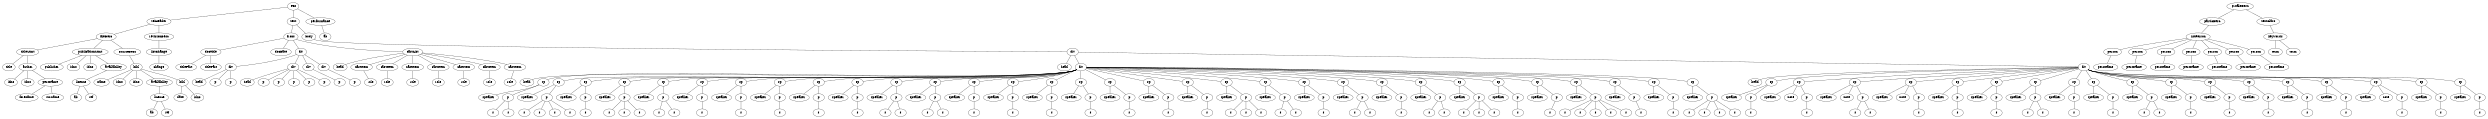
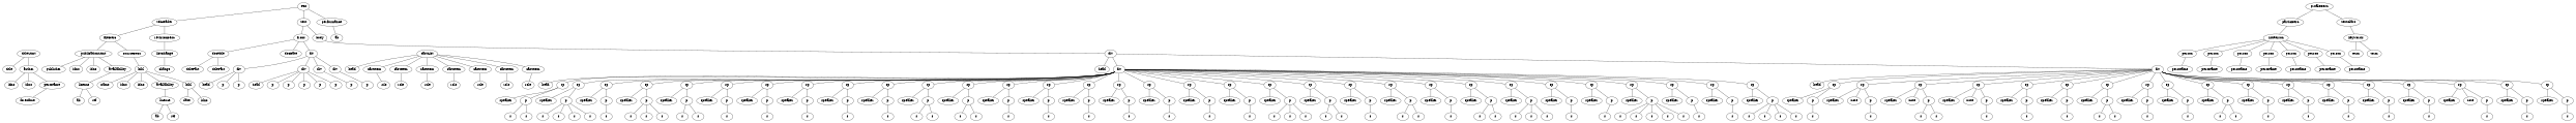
  graph {
    n1 [label=TEI]
    n2 [label=teiHeader]
    n3 [label=text]
    n4 [label=performance]
    n5 [label=fileDesc]
    n6 [label=revisionDesc]
    n7 [label=front]
    n8 [label=body]
    n9 [label=titleStmt]
    n10 [label=publicationStmt]
    n11 [label=sourceDesc]
    n12 [label=profileDesc]
    n13 [label=particDesc]
    n14 [label=textClass]
    n15 [label=listChange]
    n16 [label=title]
    n17 [label=author]
    n18 [label=publisher]
    n19 [label=idno]
    n20 [label=idno]
    n21 [label=availability]
    n22 [label=bibl]
    n23 [label=idno]
    n24 [label=idno]
    n25 [label=persName]
    n26 [label=forename]
-   n27 [label=surname]
    n28 [label=licence]
    n29 [label=ab]
    n30 [label=ref]
    n31 [label=name]
    n32 [label=idno]
    n33 [label=idno]
    n34 [label=availability]
    n35 [label=bibl]
    n36 [label=licence]
    n37 [label=date]
    n38 [label=idno]
    n39 [label=ab]
    n40 [label=ref]
    n41 [label=listPerson]
    n42 [label=keywords]
    n43 [label=person]
    n44 [label=person]
    n45 [label=person]
    n46 [label=person]
    n47 [label=person]
    n48 [label=person]
    n49 [label=person]
    n50 [label=persName]
    n51 [label=persName]
    n52 [label=persName]
    n53 [label=persName]
    n54 [label=persName]
    n55 [label=persName]
    n56 [label=persName]
    n57 [label=term]
    n58 [label=term]
    n59 [label=change]
    n60 [label=docTitle]
    n61 [label=docDate]
    n62 [label=div]
    n63 [label=castList]
    n64 [label=div]
    n65 [label=titlePart]
    n66 [label=titlePart]
    n67 [label=div]
    n68 [label=div]
    n69 [label=div]
    n70 [label=div]
    n71 [label=ab]
    n72 [label=head]
    n73 [label=castItem]
    n74 [label=castItem]
    n75 [label=castItem]
    n76 [label=castItem]
    n77 [label=castItem]
    n78 [label=castItem]
    n79 [label=castItem]
    n80 [label=head]
    n81 [label=p]
    n82 [label=p]
    n83 [label=head]
    n84 [label=p]
    n85 [label=p]
    n86 [label=p]
    n87 [label=p]
    n88 [label=p]
    n89 [label=p]
    n90 [label=p]
    n91 [label=role]
    n92 [label=role]
    n93 [label=role]
    n94 [label=role]
    n95 [label=role]
    n96 [label=role]
    n97 [label=role]
    n98 [label=head]
    n99 [label=div]
    n100 [label=div]
    n101 [label=head]
    n102 [label=sp]
    n103 [label=sp]
    n104 [label=sp]
    n105 [label=sp]
    n106 [label=sp]
    n107 [label=sp]
    n108 [label=sp]
    n109 [label=sp]
    n110 [label=sp]
    n111 [label=sp]
    n112 [label=sp]
    n113 [label=sp]
    n114 [label=sp]
    n115 [label=sp]
    n116 [label=sp]
    n117 [label=sp]
    n118 [label=sp]
    n119 [label=sp]
    n120 [label=sp]
    n121 [label=sp]
    n122 [label=sp]
    n123 [label=sp]
    n124 [label=sp]
    n125 [label=sp]
    n126 [label=sp]
    n127 [label=sp]
    n128 [label=sp]
    n129 [label=sp]
    n130 [label=sp]
    n131 [label=sp]
    n132 [label=sp]
    n133 [label=sp]
    n134 [label=head]
    n135 [label=sp]
    n136 [label=sp]
    n137 [label=sp]
    n138 [label=sp]
    n139 [label=sp]
    n140 [label=sp]
    n141 [label=sp]
    n142 [label=sp]
    n143 [label=sp]
    n144 [label=sp]
    n145 [label=sp]
    n146 [label=sp]
    n147 [label=sp]
    n148 [label=sp]
    n149 [label=sp]
    n150 [label=sp]
    n151 [label=sp]
    n152 [label=sp]
    n153 [label=speaker]
    n154 [label=p]
    n155 [label=speaker]
    n156 [label=p]
    n157 [label=speaker]
    n158 [label=p]
    n159 [label=speaker]
    n160 [label=p]
    n161 [label=speaker]
    n162 [label=p]
    n163 [label=speaker]
    n164 [label=p]
    n165 [label=speaker]
    n166 [label=p]
    n167 [label=speaker]
    n168 [label=p]
    n169 [label=speaker]
    n170 [label=p]
    n171 [label=speaker]
    n172 [label=p]
    n173 [label=speaker]
    n174 [label=p]
    n175 [label=speaker]
    n176 [label=p]
    n177 [label=speaker]
    n178 [label=p]
    n179 [label=speaker]
    n180 [label=p]
    n181 [label=speaker]
    n182 [label=p]
    n183 [label=speaker]
    n184 [label=p]
    n185 [label=speaker]
    n186 [label=p]
    n187 [label=speaker]
    n188 [label=p]
    n189 [label=speaker]
    n190 [label=p]
    n191 [label=speaker]
    n192 [label=p]
    n193 [label=speaker]
    n194 [label=p]
    n195 [label=speaker]
    n196 [label=p]
    n197 [label=speaker]
    n198 [label=p]
    n199 [label=speaker]
    n200 [label=p]
    n201 [label=speaker]
    n202 [label=p]
    n203 [label=speaker]
    n204 [label=p]
    n205 [label=speaker]
    n206 [label=p]
    n207 [label=speaker]
    n208 [label=p]
    n209 [label=speaker]
    n210 [label=p]
    n211 [label=speaker]
    n212 [label=p]
    n213 [label=speaker]
    n214 [label=p]
    n215 [label=speaker]
    n216 [label=p]
    n217 [label=s]
    n218 [label=s]
    n219 [label=s]
    n220 [label=s]
    n221 [label=s]
    n222 [label=s]
    n223 [label=s]
    n224 [label=s]
    n225 [label=s]
    n226 [label=s]
    n227 [label=s]
    n228 [label=s]
    n229 [label=s]
    n230 [label=s]
    n231 [label=s]
    n232 [label=s]
    n233 [label=s]
    n234 [label=s]
    n235 [label=s]
    n236 [label=s]
    n237 [label=s]
    n238 [label=s]
    n239 [label=s]
    n240 [label=s]
    n241 [label=s]
    n242 [label=s]
    n243 [label=s]
    n244 [label=s]
    n245 [label=s]
    n246 [label=s]
    n247 [label=s]
    n248 [label=s]
    n249 [label=s]
    n250 [label=s]
    n251 [label=s]
    n252 [label=s]
    n253 [label=s]
    n254 [label=s]
    n255 [label=s]
    n256 [label=s]
    n257 [label=s]
    n258 [label=s]
    n259 [label=s]
    n260 [label=s]
    n261 [label=s]
    n262 [label=s]
    n263 [label=s]
    n264 [label=s]
    n265 [label=s]
    n266 [label=s]
    n267 [label=s]
    n268 [label=s]
    n269 [label=s]
    n270 [label=s]
    n271 [label=s]
    n272 [label=speaker]
    n273 [label=p]
    n274 [label=speaker]
    n275 [label=note]
    n276 [label=p]
    n277 [label=speaker]
    n278 [label=note]
    n279 [label=p]
    n280 [label=speaker]
    n281 [label=note]
    n282 [label=p]
    n283 [label=speaker]
    n284 [label=p]
    n285 [label=speaker]
    n286 [label=p]
    n287 [label=speaker]
    n288 [label=p]
    n289 [label=speaker]
    n290 [label=p]
    n291 [label=speaker]
    n292 [label=p]
    n293 [label=speaker]
    n294 [label=p]
    n295 [label=speaker]
    n296 [label=p]
    n297 [label=speaker]
    n298 [label=p]
    n299 [label=speaker]
    n300 [label=p]
    n301 [label=speaker]
    n302 [label=p]
    n303 [label=speaker]
    n304 [label=p]
    n305 [label=speaker]
    n306 [label=note]
    n307 [label=p]
    n308 [label=speaker]
    n309 [label=p]
    n310 [label=speaker]
    n311 [label=p]
    n312 [label=s]
    n313 [label=s]
    n314 [label=s]
    n315 [label=s]
    n316 [label=s]
    n317 [label=s]
    n318 [label=s]
    n319 [label=s]
    n320 [label=s]
    n321 [label=s]
    n322 [label=s]
    n323 [label=s]
    n324 [label=s]
    n325 [label=s]
    n326 [label=s]
    n327 [label=s]
    n328 [label=s]
    n329 [label=s]
    n330 [label=s]
    n331 [label=s]
    n332 [label=s]
    n1 -- n2
    n1 -- n3
    n1 -- n4
    n2 -- n5
    n2 -- n6
    n3 -- n7
    n3 -- n8
    n4 -- n71
-   n5 -- n9
    n5 -- n10
    n5 -- n11
    n6 -- n15
    n7 -- n60
    n7 -- n61
    n7 -- n62
-   n7 -- n63
    n8 -- n64
    n9 -- n16
    n9 -- n17
    n10 -- n18
    n10 -- n19
    n10 -- n20
    n10 -- n21
    n11 -- n22
    n12 -- n13
    n12 -- n14
    n13 -- n41
    n14 -- n42
    n15 -- n59
    n17 -- n23
    n17 -- n24
    n17 -- n25
    n21 -- n28
    n22 -- n31
    n22 -- n32
    n22 -- n33
    n22 -- n34
    n22 -- n35
    n25 -- n26
-   n25 -- n27
    n28 -- n29
    n28 -- n30
    n34 -- n36
    n35 -- n37
    n35 -- n38
    n36 -- n39
    n36 -- n40
    n41 -- n43
    n41 -- n44
    n41 -- n45
    n41 -- n46
    n41 -- n47
    n41 -- n48
    n41 -- n49
    n42 -- n57
    n42 -- n58
    n43 -- n50
    n44 -- n51
    n45 -- n52
    n46 -- n53
    n47 -- n54
    n48 -- n55
    n49 -- n56
    n60 -- n65
    n60 -- n66
    n62 -- n67
    n62 -- n68
    n62 -- n69
    n62 -- n70
    n63 -- n72
    n63 -- n73
    n63 -- n74
    n63 -- n75
    n63 -- n76
    n63 -- n77
    n63 -- n78
    n63 -- n79
    n64 -- n98
    n64 -- n99
    n64 -- n100
    n67 -- n80
    n67 -- n81
    n67 -- n82
    n68 -- n83
    n68 -- n84
    n68 -- n85
    n68 -- n86
    n68 -- n87
    n68 -- n88
    n69 -- n89
    n70 -- n90
    n73 -- n91
    n74 -- n92
    n75 -- n93
    n76 -- n94
    n77 -- n95
    n78 -- n96
    n79 -- n97
    n99 -- n101
    n99 -- n102
    n99 -- n103
    n99 -- n104
    n99 -- n105
    n99 -- n106
    n99 -- n107
    n99 -- n108
    n99 -- n109
    n99 -- n110
    n99 -- n111
    n99 -- n112
    n99 -- n113
    n99 -- n114
    n99 -- n115
    n99 -- n116
    n99 -- n117
    n99 -- n118
    n99 -- n119
    n99 -- n120
    n99 -- n121
    n99 -- n122
    n99 -- n123
    n99 -- n124
    n99 -- n125
    n99 -- n126
    n99 -- n127
    n99 -- n128
    n99 -- n129
    n99 -- n130
    n99 -- n131
    n99 -- n132
    n99 -- n133
    n100 -- n134
    n100 -- n135
    n100 -- n136
    n100 -- n137
    n100 -- n138
    n100 -- n139
    n100 -- n140
    n100 -- n141
    n100 -- n142
    n100 -- n143
    n100 -- n144
    n100 -- n145
    n100 -- n146
    n100 -- n147
    n100 -- n148
    n100 -- n149
    n100 -- n150
    n100 -- n151
    n100 -- n152
    n102 -- n153
    n102 -- n154
    n103 -- n155
    n103 -- n156
    n104 -- n157
    n104 -- n158
    n105 -- n159
    n105 -- n160
    n106 -- n161
    n106 -- n162
    n107 -- n163
    n107 -- n164
    n108 -- n165
    n108 -- n166
    n109 -- n167
    n109 -- n168
    n110 -- n169
    n110 -- n170
    n111 -- n171
    n111 -- n172
    n112 -- n173
    n112 -- n174
    n113 -- n175
    n113 -- n176
    n114 -- n177
    n114 -- n178
    n115 -- n179
    n115 -- n180
    n116 -- n181
    n116 -- n182
    n117 -- n183
    n117 -- n184
    n118 -- n185
    n118 -- n186
    n119 -- n187
    n119 -- n188
    n120 -- n189
    n120 -- n190
    n121 -- n191
    n121 -- n192
    n122 -- n193
    n122 -- n194
    n123 -- n195
    n123 -- n196
    n124 -- n197
    n124 -- n198
    n125 -- n199
    n125 -- n200
    n126 -- n201
    n126 -- n202
    n127 -- n203
    n127 -- n204
    n128 -- n205
    n128 -- n206
    n129 -- n207
    n129 -- n208
    n130 -- n209
    n130 -- n210
    n131 -- n211
    n131 -- n212
    n132 -- n213
    n132 -- n214
    n133 -- n215
    n133 -- n216
    n135 -- n272
    n135 -- n273
    n136 -- n274
    n136 -- n275
    n136 -- n276
    n137 -- n277
    n137 -- n278
    n137 -- n279
    n138 -- n280
    n138 -- n281
    n138 -- n282
    n139 -- n283
    n139 -- n284
    n140 -- n285
    n140 -- n286
    n141 -- n287
    n141 -- n288
    n142 -- n289
    n142 -- n290
    n143 -- n291
    n143 -- n292
    n144 -- n293
    n144 -- n294
    n145 -- n295
    n145 -- n296
    n146 -- n297
    n146 -- n298
    n147 -- n299
    n147 -- n300
    n148 -- n301
    n148 -- n302
    n149 -- n303
    n149 -- n304
    n150 -- n305
    n150 -- n306
    n150 -- n307
    n151 -- n308
    n151 -- n309
    n152 -- n310
    n152 -- n311
    n154 -- n217
    n154 -- n218
    n156 -- n219
    n156 -- n220
    n156 -- n221
    n156 -- n222
    n158 -- n223
    n160 -- n224
    n160 -- n225
    n160 -- n226
    n162 -- n227
    n162 -- n228
    n164 -- n229
    n166 -- n230
    n168 -- n231
    n170 -- n232
    n172 -- n233
    n174 -- n234
    n174 -- n235
    n176 -- n236
    n176 -- n237
    n178 -- n238
    n180 -- n239
    n182 -- n240
    n184 -- n241
    n186 -- n242
    n188 -- n243
    n190 -- n244
    n192 -- n245
    n192 -- n246
    n192 -- n247
    n194 -- n248
    n194 -- n249
    n196 -- n250
    n198 -- n251
    n198 -- n252
    n200 -- n253
    n202 -- n254
    n202 -- n255
    n204 -- n256
    n204 -- n257
    n204 -- n258
    n206 -- n259
    n208 -- n260
    n210 -- n261
    n210 -- n262
    n210 -- n263
    n210 -- n264
    n210 -- n265
    n212 -- n266
    n214 -- n267
    n216 -- n268
    n216 -- n269
    n216 -- n270
    n216 -- n271
    n273 -- n312
    n276 -- n313
    n279 -- n314
    n279 -- n315
    n282 -- n316
    n284 -- n317
    n286 -- n318
    n288 -- n319
    n288 -- n320
    n290 -- n321
    n292 -- n322
    n294 -- n323
    n294 -- n324
    n296 -- n325
    n298 -- n326
    n300 -- n327
    n302 -- n328
    n304 -- n329
    n307 -- n330
    n309 -- n331
    n311 -- n332
  }
